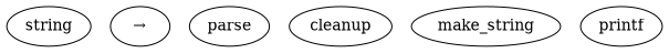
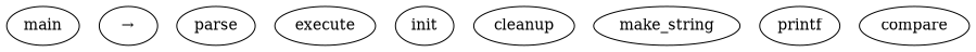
  digraph {
-   main [label=string]
+   main
    "→"
    parse
+   execute
+   init
    cleanup
    make_string
    printf
+   compare
  }
